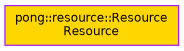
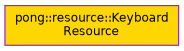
  digraph {
    rankdir=LR
-   n1 [color=purple fillcolor=gold fontname=Helvetica fontsize=10 height=0.2 label="pong::resource::Resource\lResource" shape=record style=filled width=0.4]
+   n1 [color=purple fillcolor=gold fontname=Helvetica fontsize=10 height=0.2 label="pong::resource::Keyboard\lResource" shape=record style=filled width=0.4]
  }
